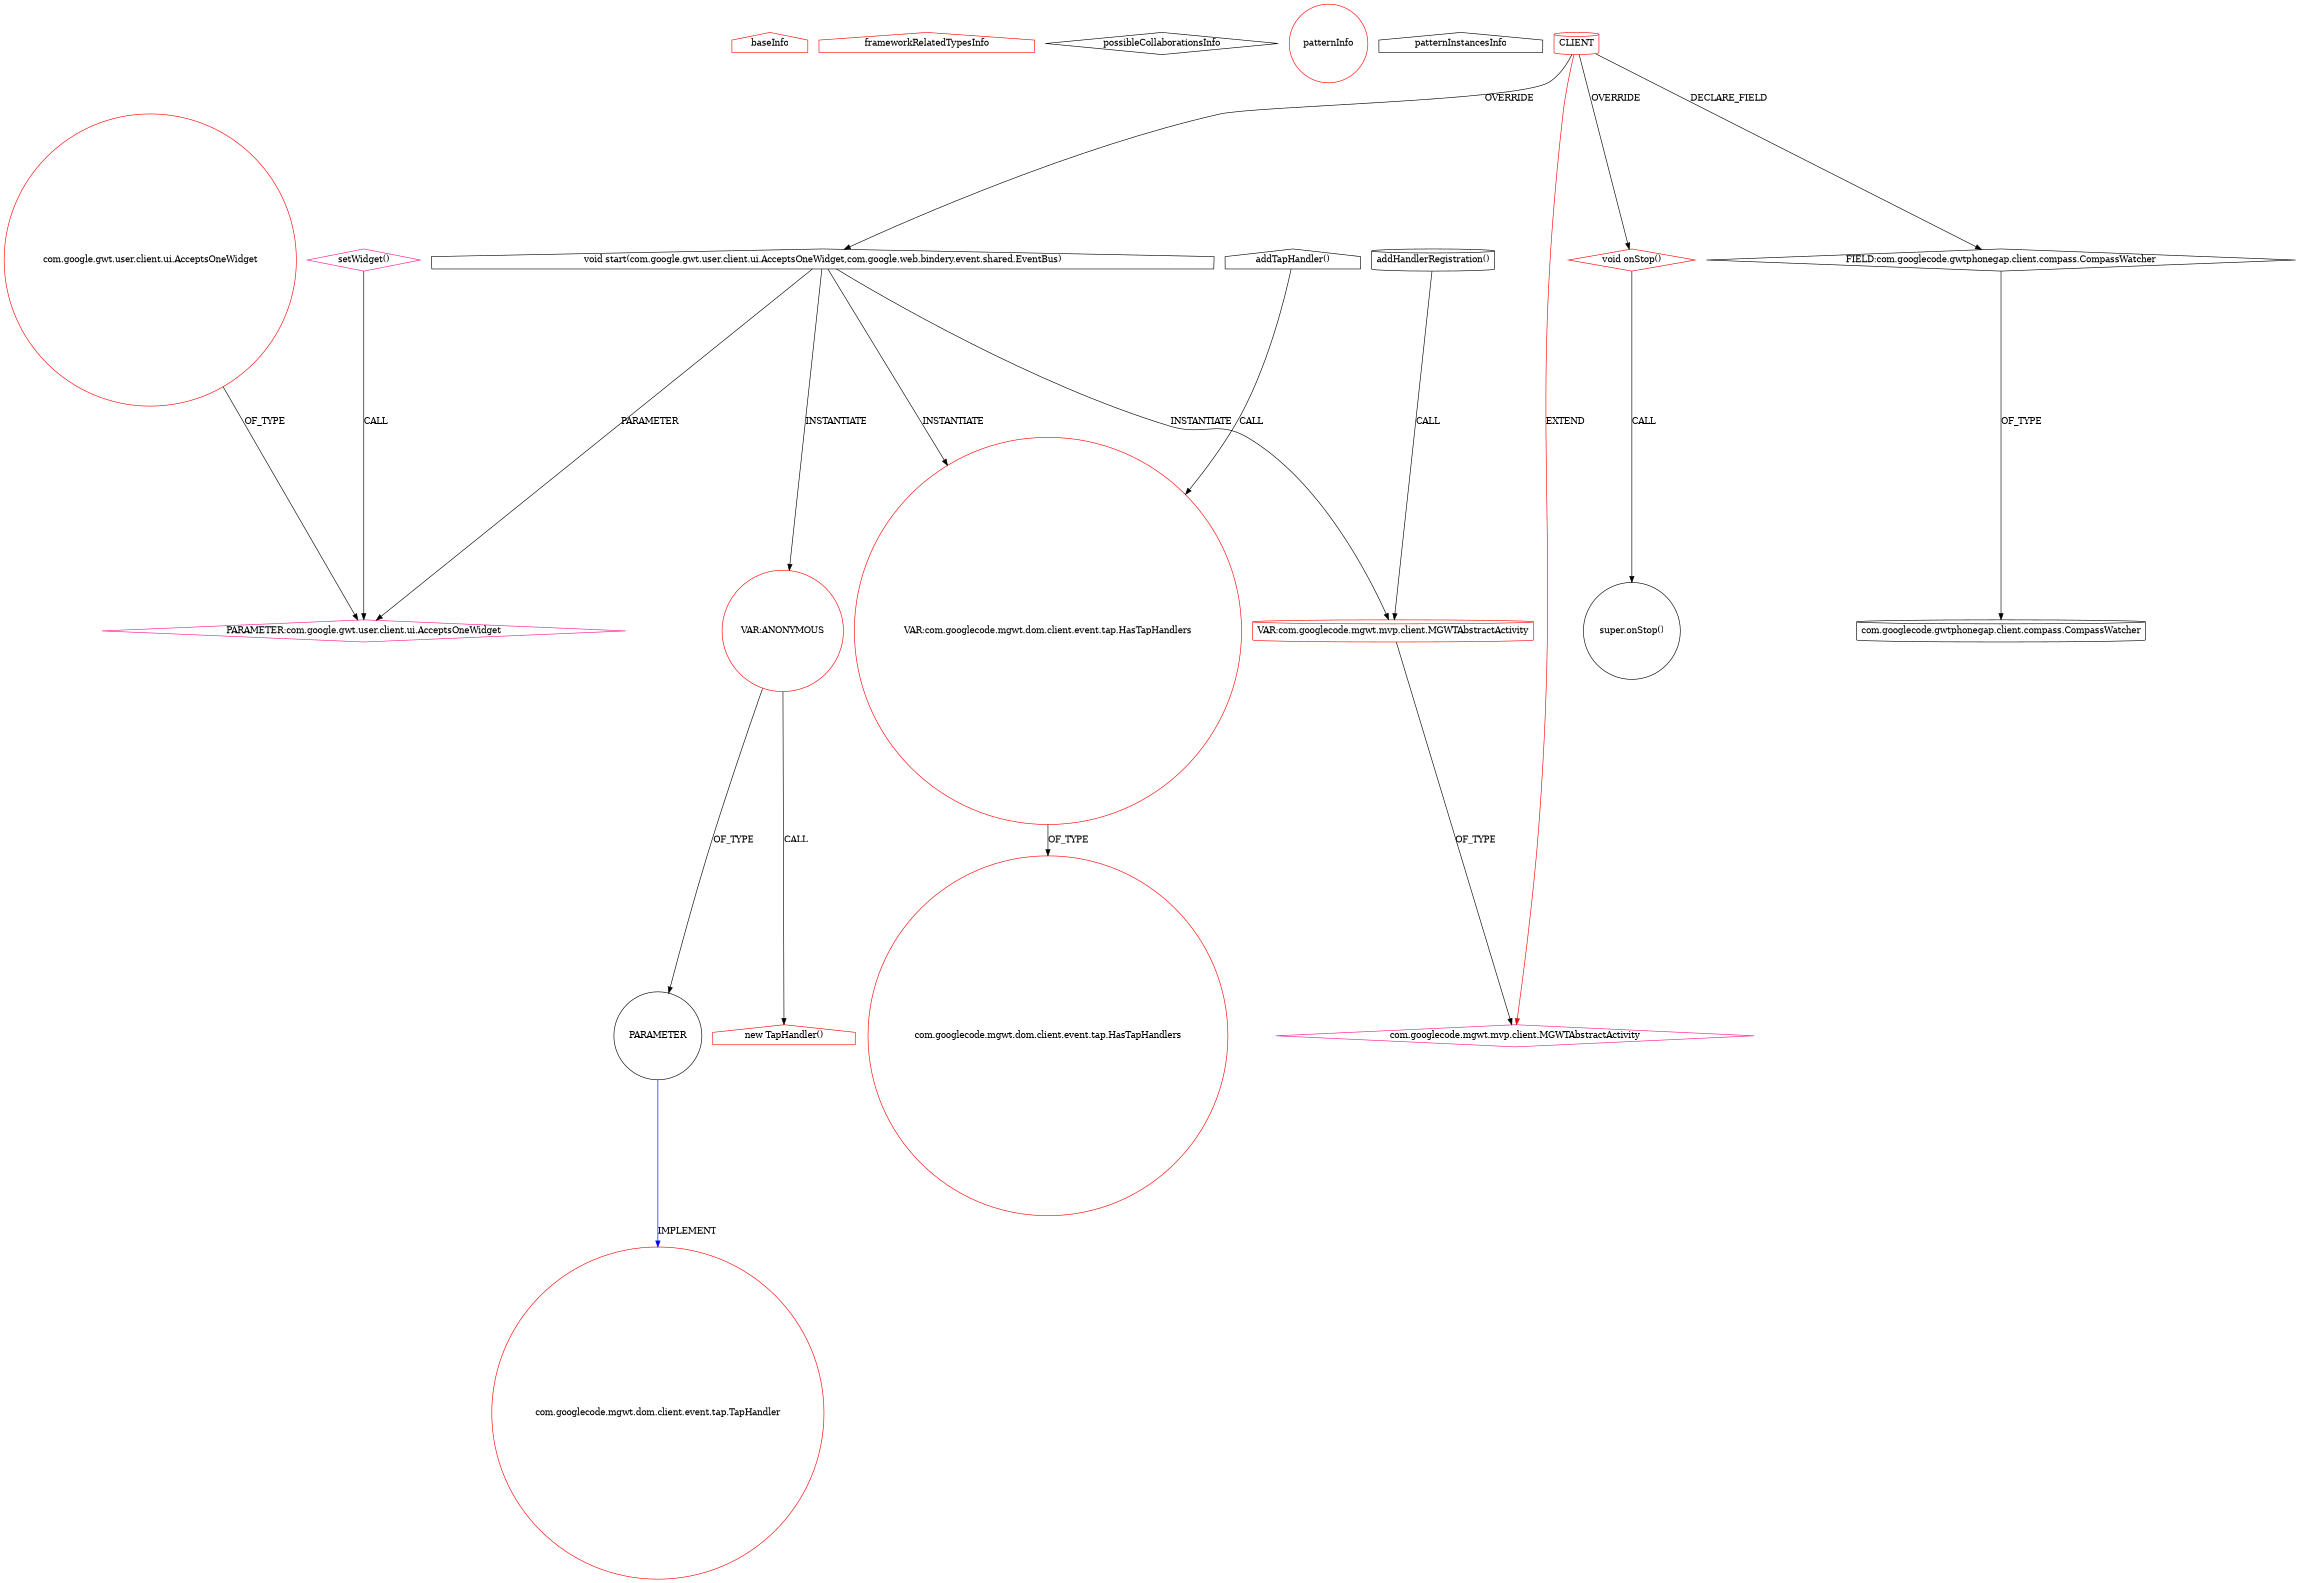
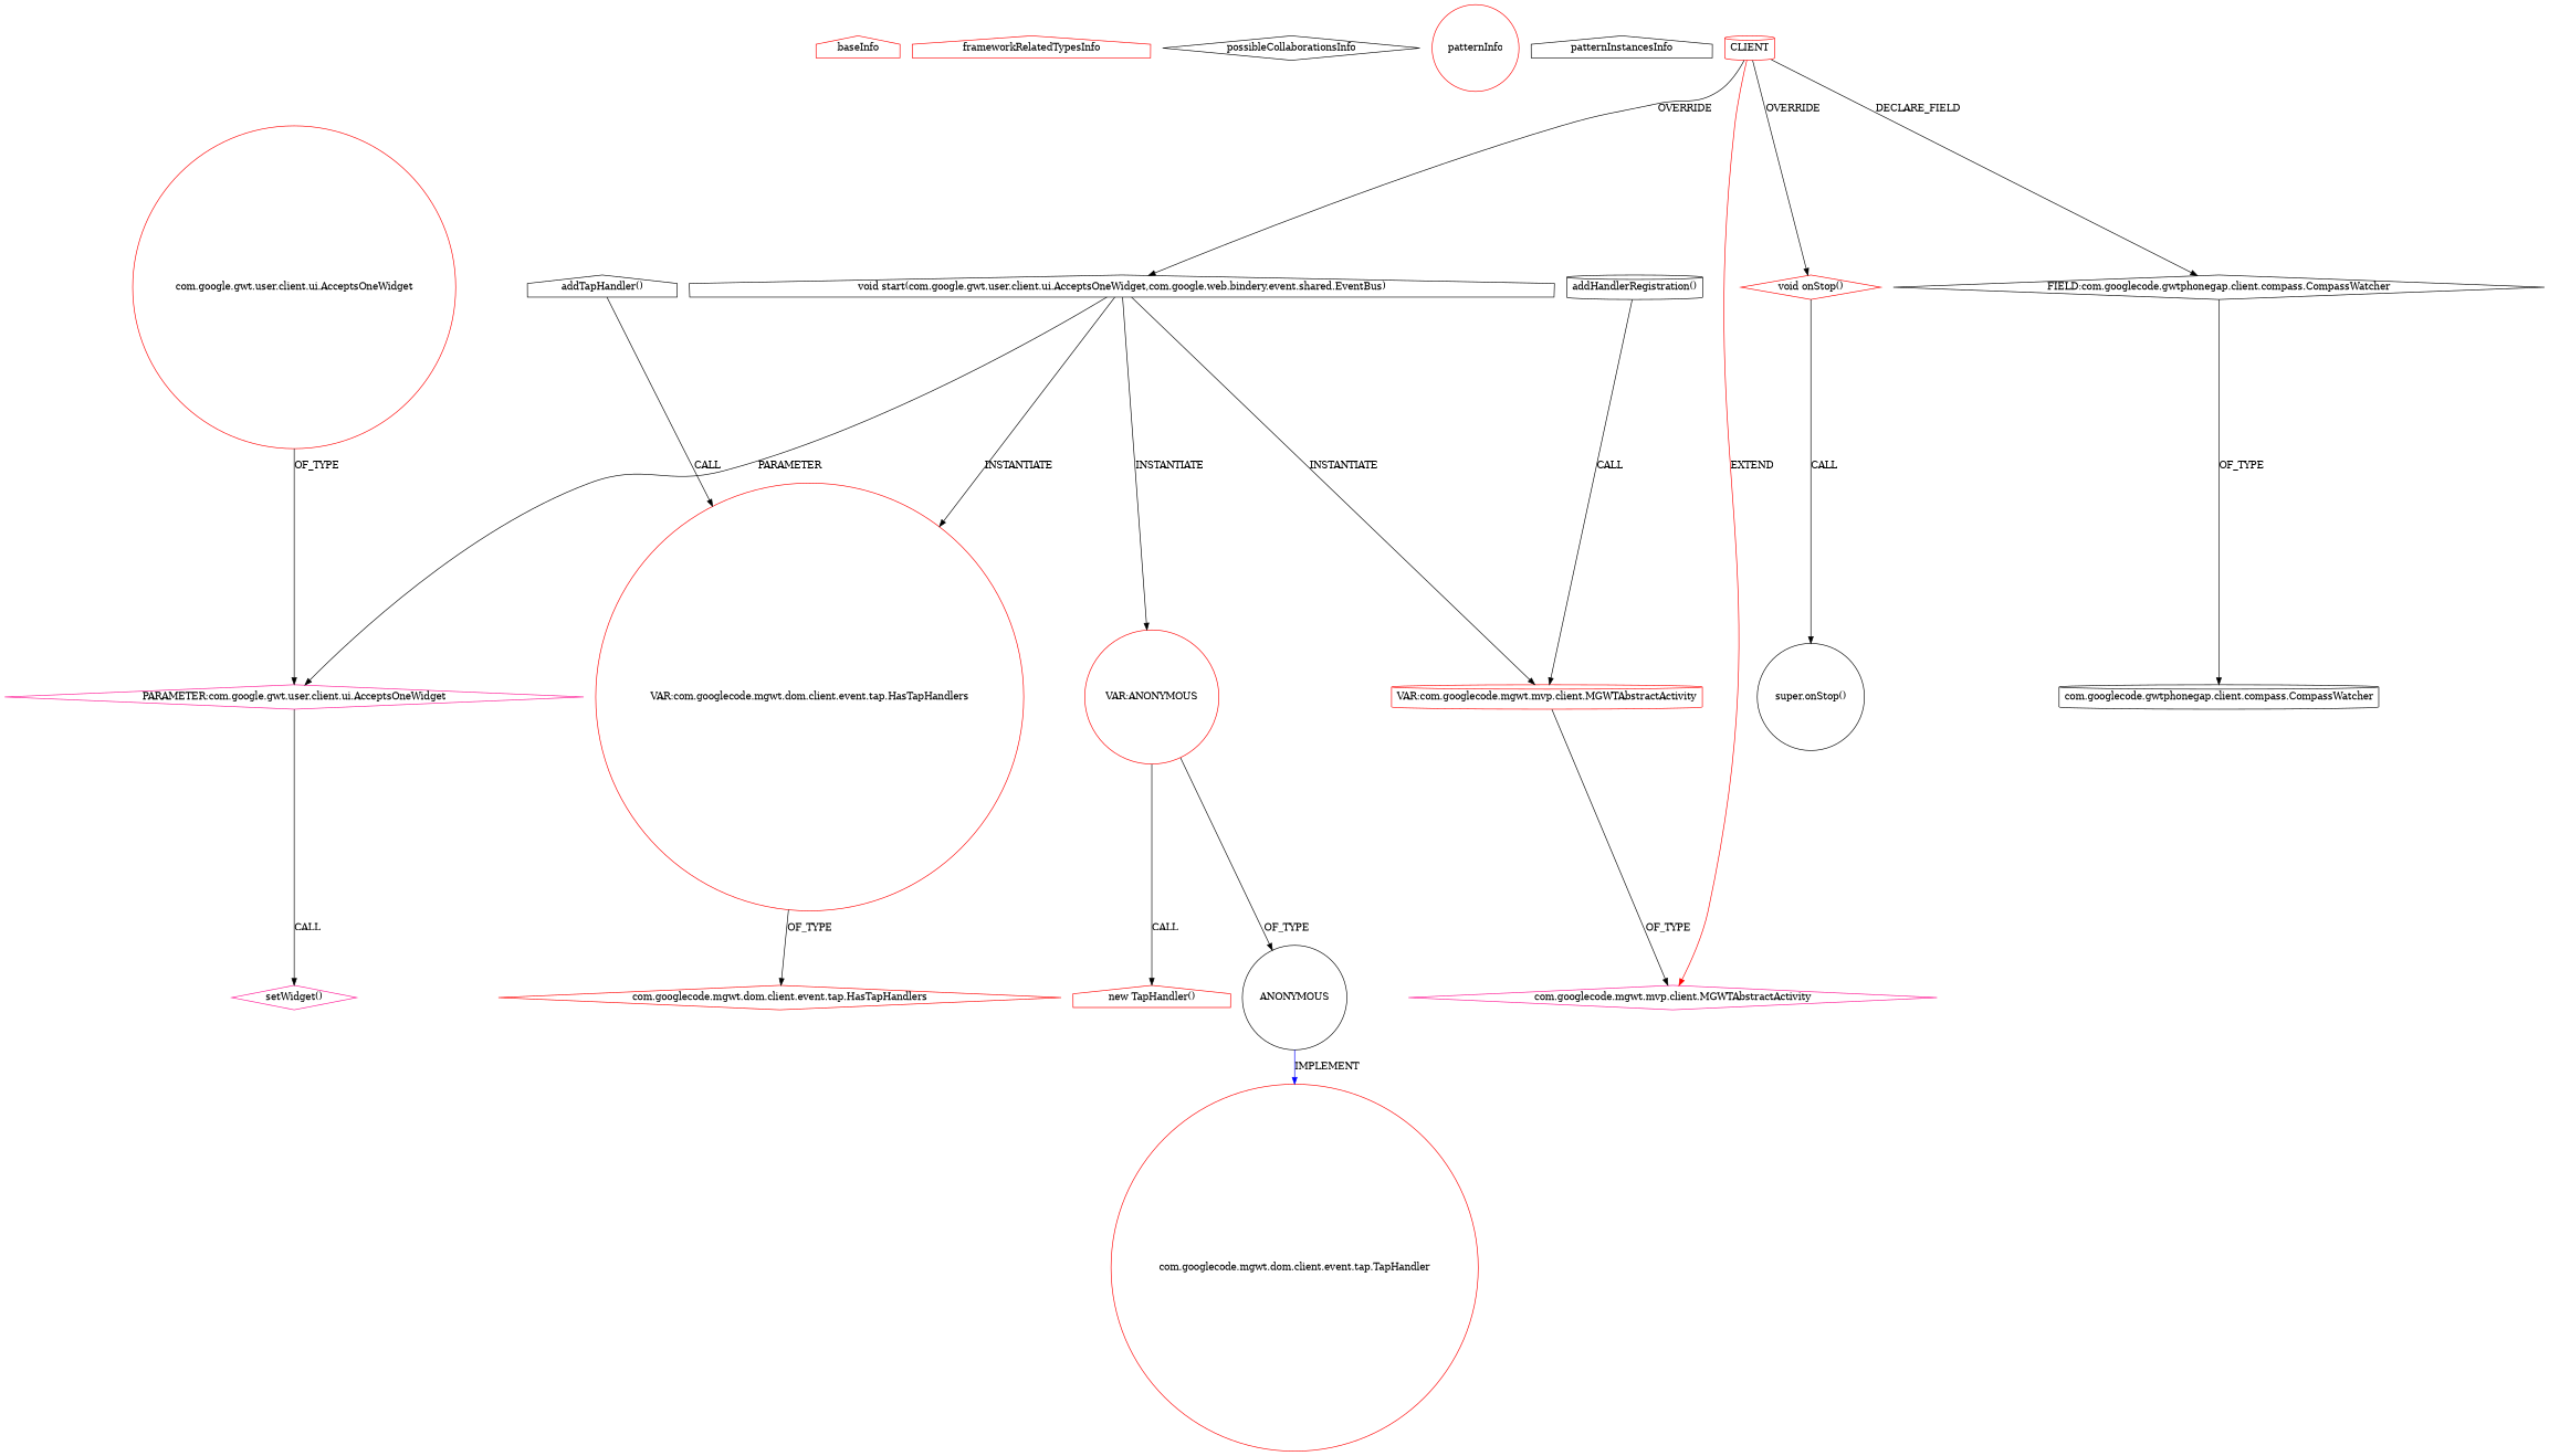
  digraph {
    node [color=red shape=diamond isFrameworkType=false]
    baseInfo [category=pattern graphId=1221 isAnonymous=false possibleRelation=true shape=house isFrameworkType=""]
    frameworkRelatedTypesInfo [0="com.googlecode.mgwt.mvp.client.MGWTAbstractActivity" shape=house isFrameworkType=""]
    possibleCollaborationsInfo [0="1221~INSTANTIATION-OVERRIDING_METHOD_DECLARATION-~com.googlecode.mgwt.mvp.client.MGWTAbstractActivity ~com.googlecode.mgwt.dom.client.event.tap.TapHandler ~false~true" color=black isFrameworkType=""]
    patternInfo [frequency=2.0 patternRootClient=0 shape=circle isFrameworkType=""]
    patternInstancesInfo [0="rjdkolb-jozijug_phonegapdemo~/rjdkolb-jozijug_phonegapdemo/jozijug_phonegapdemo-master/src/main/java/org/openrap/jozijug/mgwtphonegap/client/activities/testphonegap/TestPhoneGapActivity.java~TestPhoneGapActivity~4406" 1="rjdkolb-jozijug_phonegapdemo~/rjdkolb-jozijug_phonegapdemo/jozijug_phonegapdemo-master/src/main/java/org/openrap/jozijug/mgwtphonegap/client/activities/compass/CompassFunctionalityVerfiedActivity.java~CompassFunctionalityVerfiedActivity~4390" color=black shape=house isFrameworkType=""]
    n6 [label="com.google.gwt.user.client.ui.AcceptsOneWidget" shape=circle vertexType=FRAMEWORK_INTERFACE_TYPE]
    n7 [color=deeppink label="PARAMETER:com.google.gwt.user.client.ui.AcceptsOneWidget" vertexType=PARAMETER_DECLARATION]
    n8 [color=deeppink label="setWidget()" vertexType=INSIDE_CALL]
    n9 [color=black label="void start(com.google.gwt.user.client.ui.AcceptsOneWidget,com.google.web.bindery.event.shared.EventBus)" shape=house vertexType=OVERRIDING_METHOD_DECLARATION]
    n10 [label="VAR:ANONYMOUS" shape=circle vertexType=VARIABLE_EXPRESION]
    n11 [label="VAR:com.googlecode.mgwt.dom.client.event.tap.HasTapHandlers" shape=circle vertexType=VARIABLE_EXPRESION]
    n12 [label="VAR:com.googlecode.mgwt.mvp.client.MGWTAbstractActivity" shape=cylinder vertexType=VARIABLE_EXPRESION]
    n13 [label="new TapHandler()" shape=house vertexType=CONSTRUCTOR_CALL]
-   n14 [color=black label=PARAMETER shape=circle vertexType=REFERENCE_ANONYMOUS_DECLARATION]
-   n15 [label="com.googlecode.mgwt.dom.client.event.tap.HasTapHandlers" shape=circle vertexType=FRAMEWORK_INTERFACE_TYPE]
+   n14 [color=black label=ANONYMOUS shape=circle vertexType=REFERENCE_ANONYMOUS_DECLARATION]
+   n15 [label="com.googlecode.mgwt.dom.client.event.tap.HasTapHandlers" vertexType=FRAMEWORK_INTERFACE_TYPE]
    n16 [color=deeppink label="com.googlecode.mgwt.mvp.client.MGWTAbstractActivity" vertexType=FRAMEWORK_CLASS_TYPE]
    n17 [label=CLIENT shape=cylinder vertexType=ROOT_CLIENT_CLASS_DECLARATION]
    n18 [label="void onStop()" vertexType=OVERRIDING_METHOD_DECLARATION]
    n19 [color=black label="FIELD:com.googlecode.gwtphonegap.client.compass.CompassWatcher" vertexType=FIELD_DECLARATION]
    n20 [color=black label="super.onStop()" shape=circle vertexType=SUPER_CALL]
    n21 [color=black label="com.googlecode.gwtphonegap.client.compass.CompassWatcher" shape=cylinder vertexType=FRAMEWORK_INTERFACE_TYPE]
    n22 [label="com.googlecode.mgwt.dom.client.event.tap.TapHandler" shape=circle vertexType=FRAMEWORK_INTERFACE_TYPE]
    n23 [color=black label="addTapHandler()" shape=house vertexType=INSIDE_CALL]
    n24 [color=black label="addHandlerRegistration()" shape=cylinder vertexType=INSIDE_CALL]
    n6 -> n7 [label=OF_TYPE]
-   n8 -> n7 [label=CALL]
+   n7 -> n8 [label=CALL]
    n9 -> n7 [label=PARAMETER]
    n9 -> n10 [label=INSTANTIATE]
    n9 -> n11 [label=INSTANTIATE]
    n9 -> n12 [label=INSTANTIATE]
    n10 -> n13 [label=CALL]
    n10 -> n14 [label=OF_TYPE]
    n11 -> n15 [label=OF_TYPE]
    n12 -> n16 [label=OF_TYPE]
    n14 -> n22 [color=blue label=IMPLEMENT]
    n17 -> n9 [label=OVERRIDE]
    n17 -> n16 [color=red label=EXTEND]
    n17 -> n18 [label=OVERRIDE]
    n17 -> n19 [label=DECLARE_FIELD]
    n18 -> n20 [label=CALL]
    n19 -> n21 [label=OF_TYPE]
    n23 -> n11 [label=CALL]
    n24 -> n12 [label=CALL]
  }
